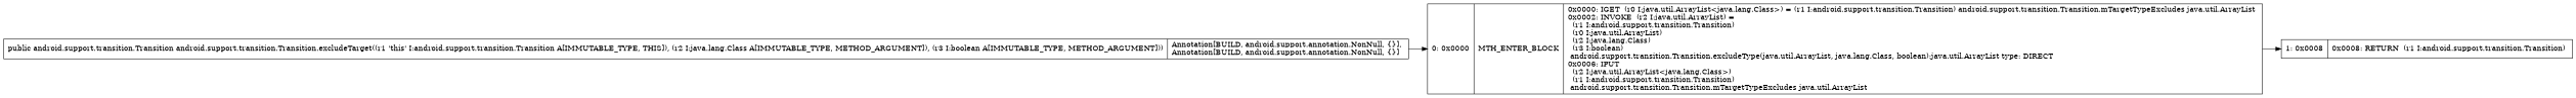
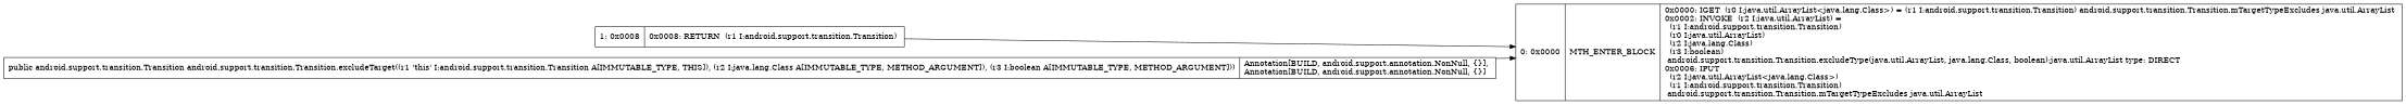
  digraph {
    rankdir=LR
    node [shape=record]
    n1 [label="{0\:\ 0x0000|MTH_ENTER_BLOCK\l|0x0000: IGET  (r0 I:java.util.ArrayList\<java.lang.Class\>) = (r1 I:android.support.transition.Transition) android.support.transition.Transition.mTargetTypeExcludes java.util.ArrayList \l0x0002: INVOKE  (r2 I:java.util.ArrayList) = \l  (r1 I:android.support.transition.Transition)\l  (r0 I:java.util.ArrayList)\l  (r2 I:java.lang.Class)\l  (r3 I:boolean)\l android.support.transition.Transition.excludeType(java.util.ArrayList, java.lang.Class, boolean):java.util.ArrayList type: DIRECT \l0x0006: IPUT  \l  (r2 I:java.util.ArrayList\<java.lang.Class\>)\l  (r1 I:android.support.transition.Transition)\l android.support.transition.Transition.mTargetTypeExcludes java.util.ArrayList \l}"]
    n2 [label="{1\:\ 0x0008|0x0008: RETURN  (r1 I:android.support.transition.Transition) \l}"]
    n3 [label="{public android.support.transition.Transition android.support.transition.Transition.excludeTarget((r1 'this' I:android.support.transition.Transition A[IMMUTABLE_TYPE, THIS]), (r2 I:java.lang.Class A[IMMUTABLE_TYPE, METHOD_ARGUMENT]), (r3 I:boolean A[IMMUTABLE_TYPE, METHOD_ARGUMENT]))  | Annotation[BUILD, android.support.annotation.NonNull, \{\}], \lAnnotation[BUILD, android.support.annotation.NonNull, \{\}]\l}"]
-   n1 -> n2
+   n2 -> n1
    n3 -> n1
  }
